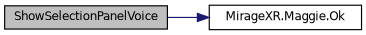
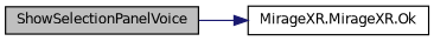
  digraph {
    rankdir=LR
    node [color=black fontname=Helvetica fontsize=10 shape=record style=filled]
    n1 [fillcolor=grey75 fontcolor=black height=0.2 label=ShowSelectionPanelVoice width=0.4]
-   n2 [fillcolor=white height=0.2 label="MirageXR.Maggie.Ok" width=0.4]
+   n2 [fillcolor=white height=0.2 label="MirageXR.MirageXR.Ok" width=0.4]
    n1 -> n2 [color=midnightblue fontname=Helvetica fontsize=10 labelfontname=Helvetica labelfontsize=10 style=solid]
  }
